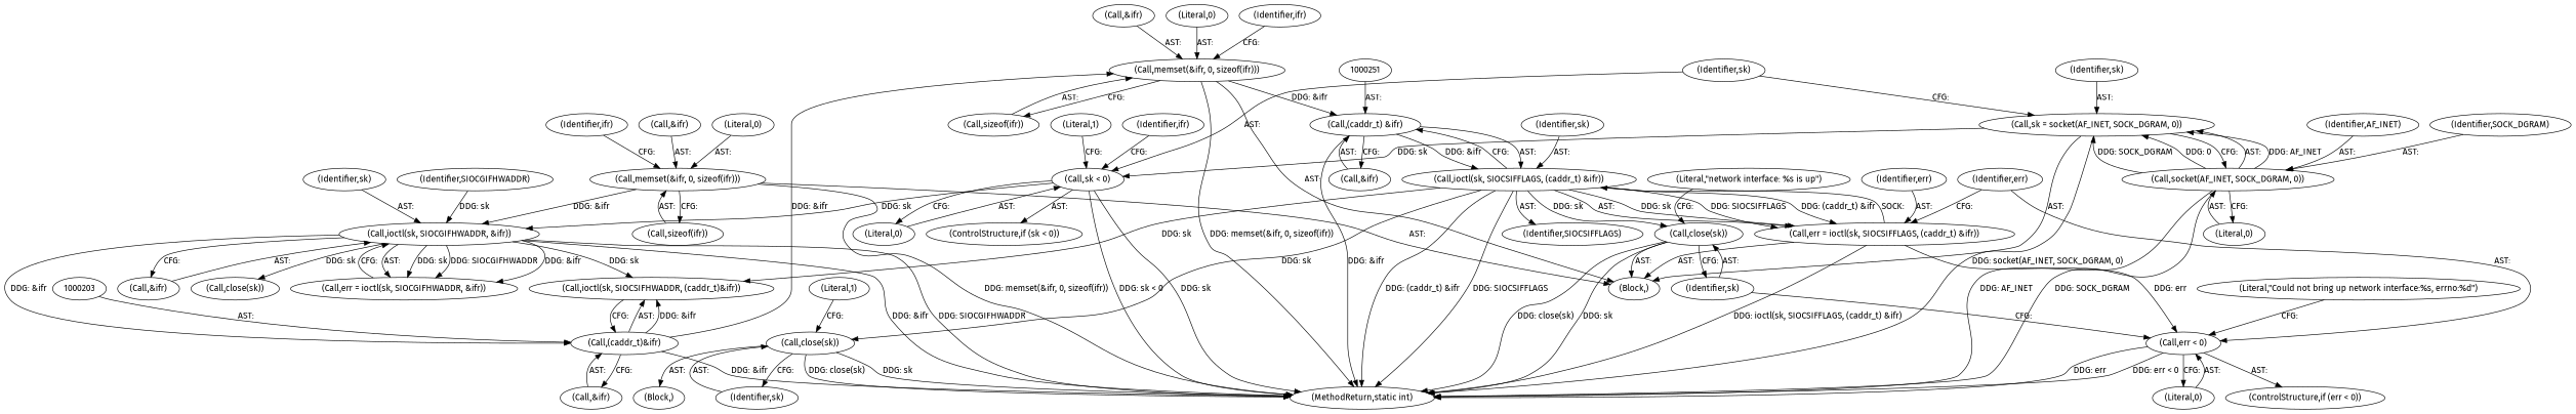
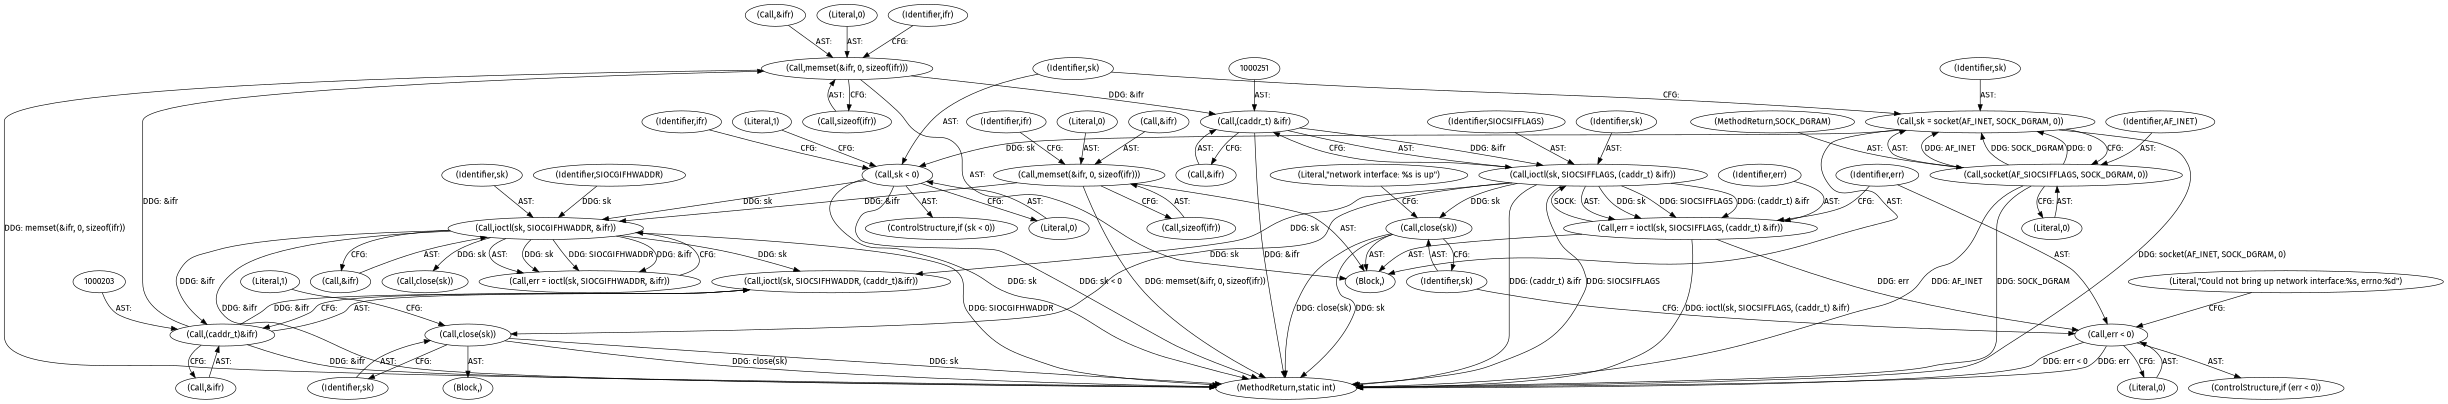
  digraph {
    fontname="Fira Sans"
    node [fontname="Fira Sans"]
    edge [fontname="Fira Sans"]
    n1 [label="(Call,memset(&ifr, 0, sizeof(ifr)))"]
    n2 [label="(Call,(caddr_t) &ifr)"]
    n3 [label="(Call,sizeof(ifr))"]
    n4 [label="(MethodReturn,static int)"]
    n5 [label="(Block,)"]
    n6 [label="(Call,ioctl(sk, SIOCSIFFLAGS, (caddr_t) &ifr))"]
    n7 [label="(Call,&ifr)"]
    n8 [label="(Call,(caddr_t)&ifr)"]
    n9 [label="(Call,ioctl(sk, SIOCSIFHWADDR, (caddr_t)&ifr))"]
    n10 [label="(Call,&ifr)"]
    n11 [label="(Call,ioctl(sk, SIOCGIFHWADDR, &ifr))"]
    n12 [label="(Call,&ifr)"]
    n13 [label="(Call,close(sk))"]
    n14 [label="(Call,err = ioctl(sk, SIOCGIFHWADDR, &ifr))"]
    n15 [label="(Call,sk < 0)"]
    n16 [label="(ControlStructure,if (sk < 0))"]
    n17 [label="(Literal,0)"]
    n18 [label="(Call,sk = socket(AF_INET, SOCK_DGRAM, 0))"]
-   n19 [label="(Call,socket(AF_INET, SOCK_DGRAM, 0))"]
+   n19 [label="(Call,socket(AF_SIOCSIFFLAGS, SOCK_DGRAM, 0))"]
    n20 [label="(Literal,0)"]
    n21 [label="(Call,memset(&ifr, 0, sizeof(ifr)))"]
    n22 [label="(Call,sizeof(ifr))"]
    n23 [label="(Call,err = ioctl(sk, SIOCSIFFLAGS, (caddr_t) &ifr))"]
    n24 [label="(Call,close(sk))"]
    n25 [label="(Call,close(sk))"]
    n26 [label="(Call,err < 0)"]
    n27 [label="(Identifier,sk)"]
    n28 [label="(Block,)"]
    n29 [label="(Identifier,sk)"]
    n30 [label="(Literal,0)"]
    n31 [label="(ControlStructure,if (err < 0))"]
    n32 [label="(Identifier,AF_INET)"]
    n33 [label="(Call,&ifr)"]
-   n34 [label="(Identifier,SOCK_DGRAM)"]
+   n34 [label="(MethodReturn,SOCK_DGRAM)"]
    n35 [label="(Literal,1)"]
    n36 [label="(Identifier,SIOCSIFFLAGS)"]
    n37 [label="(Literal,\"network interface: %s is up\")"]
    n38 [label="(Identifier,sk)"]
    n39 [label="(Identifier,SIOCGIFHWADDR)"]
    n40 [label="(Literal,1)"]
    n41 [label="(Identifier,err)"]
    n42 [label="(Literal,0)"]
    n43 [label="(Identifier,err)"]
    n44 [label="(Literal,\"Could not bring up network interface:%s, errno:%d\")"]
    n45 [label="(Identifier,ifr)"]
    n46 [label="(Identifier,sk)"]
    n47 [label="(Identifier,ifr)"]
    n48 [label="(Literal,0)"]
    n49 [label="(Identifier,sk)"]
    n50 [label="(Call,&ifr)"]
    n51 [label="(Identifier,sk)"]
    n52 [label="(Identifier,ifr)"]
    1000203
    1000251
    n1 -> n2 [label="DDG: &ifr"]
    n1 -> n3 [label="CFG: "]
    n1 -> n4 [label="DDG: memset(&ifr, 0, sizeof(ifr))"]
    n1 -> n5 [label="AST: "]
    n2 -> n4 [label="DDG: &ifr"]
    n2 -> n6 [label="AST: "]
    n2 -> n6 [label="DDG: &ifr"]
    n2 -> n7 [label="CFG: "]
    n3 -> n1 [label="AST: "]
    n6 -> n2 [label="CFG: "]
    n6 -> n4 [label="DDG: (caddr_t) &ifr"]
    n6 -> n4 [label="DDG: SIOCSIFFLAGS"]
    n6 -> n9 [label="DDG: sk"]
    n6 -> n23 [label="AST: "]
    n6 -> n23 [label="DDG: sk"]
    n6 -> n23 [label="DDG: SIOCSIFFLAGS"]
    n6 -> n23 [label="DDG: (caddr_t) &ifr"]
    n6 -> n24 [label="DDG: sk"]
    n6 -> n25 [label="DDG: sk"]
    n7 -> n2 [label="AST: "]
    n8 -> n1 [label="DDG: &ifr"]
    n8 -> n4 [label="DDG: &ifr"]
    n8 -> n9 [label="AST: "]
    n8 -> n9 [label="DDG: &ifr"]
    n8 -> n10 [label="CFG: "]
    n9 -> n8 [label="CFG: "]
    n10 -> n8 [label="AST: "]
    n11 -> n4 [label="DDG: SIOCGIFHWADDR"]
    n11 -> n4 [label="DDG: &ifr"]
    n11 -> n8 [label="DDG: &ifr"]
    n11 -> n9 [label="DDG: sk"]
    n11 -> n12 [label="CFG: "]
    n11 -> n13 [label="DDG: sk"]
    n11 -> n14 [label="AST: "]
    n11 -> n14 [label="DDG: sk"]
    n11 -> n14 [label="DDG: SIOCGIFHWADDR"]
    n11 -> n14 [label="DDG: &ifr"]
    n12 -> n11 [label="AST: "]
    n14 -> n11 [label="CFG: "]
    n15 -> n4 [label="DDG: sk < 0"]
    n15 -> n4 [label="DDG: sk"]
    n15 -> n11 [label="DDG: sk"]
    n15 -> n16 [label="AST: "]
    n15 -> n17 [label="CFG: "]
    n17 -> n15 [label="AST: "]
    n18 -> n4 [label="DDG: socket(AF_INET, SOCK_DGRAM, 0)"]
    n18 -> n5 [label="AST: "]
    n18 -> n15 [label="DDG: sk"]
    n18 -> n19 [label="CFG: "]
    n19 -> n4 [label="DDG: SOCK_DGRAM"]
    n19 -> n4 [label="DDG: AF_INET"]
    n19 -> n18 [label="AST: "]
    n19 -> n18 [label="DDG: AF_INET"]
    n19 -> n18 [label="DDG: SOCK_DGRAM"]
    n19 -> n18 [label="DDG: 0"]
    n19 -> n20 [label="CFG: "]
    n20 -> n19 [label="AST: "]
    n21 -> n4 [label="DDG: memset(&ifr, 0, sizeof(ifr))"]
    n21 -> n5 [label="AST: "]
    n21 -> n11 [label="DDG: &ifr"]
    n21 -> n22 [label="CFG: "]
    n22 -> n21 [label="AST: "]
    n23 -> n4 [label="DDG: ioctl(sk, SIOCSIFFLAGS, (caddr_t) &ifr)"]
    n23 -> n5 [label="AST: "]
    n23 -> n6 [label="SOCK: "]
    n23 -> n26 [label="DDG: err"]
    n24 -> n4 [label="DDG: sk"]
    n24 -> n4 [label="DDG: close(sk)"]
    n24 -> n27 [label="CFG: "]
    n24 -> n28 [label="AST: "]
    n25 -> n4 [label="DDG: sk"]
    n25 -> n4 [label="DDG: close(sk)"]
    n25 -> n5 [label="AST: "]
    n25 -> n29 [label="CFG: "]
    n26 -> n4 [label="DDG: err < 0"]
    n26 -> n4 [label="DDG: err"]
    n26 -> n30 [label="CFG: "]
    n26 -> n31 [label="AST: "]
    n27 -> n24 [label="AST: "]
    n29 -> n25 [label="AST: "]
    n29 -> n26 [label="CFG: "]
    n30 -> n26 [label="AST: "]
    n32 -> n19 [label="AST: "]
    n33 -> n1 [label="AST: "]
    n34 -> n19 [label="AST: "]
    n35 -> n24 [label="CFG: "]
-   n6 -> n36 [label="AST: "]
+   n36 -> n6 [label="AST: "]
    n37 -> n25 [label="CFG: "]
    n38 -> n15 [label="AST: "]
    n38 -> n18 [label="CFG: "]
    n39 -> n11 [label="DDG: sk"]
    n40 -> n15 [label="CFG: "]
    n41 -> n23 [label="CFG: "]
    n41 -> n26 [label="AST: "]
    n42 -> n1 [label="AST: "]
    n43 -> n23 [label="AST: "]
    n44 -> n26 [label="CFG: "]
    n45 -> n21 [label="CFG: "]
    n46 -> n11 [label="AST: "]
    n47 -> n15 [label="CFG: "]
    n48 -> n21 [label="AST: "]
    n49 -> n6 [label="AST: "]
    n50 -> n21 [label="AST: "]
    n51 -> n18 [label="AST: "]
    n52 -> n1 [label="CFG: "]
    1000203 -> n8 [label="AST: "]
    1000251 -> n2 [label="AST: "]
  }
